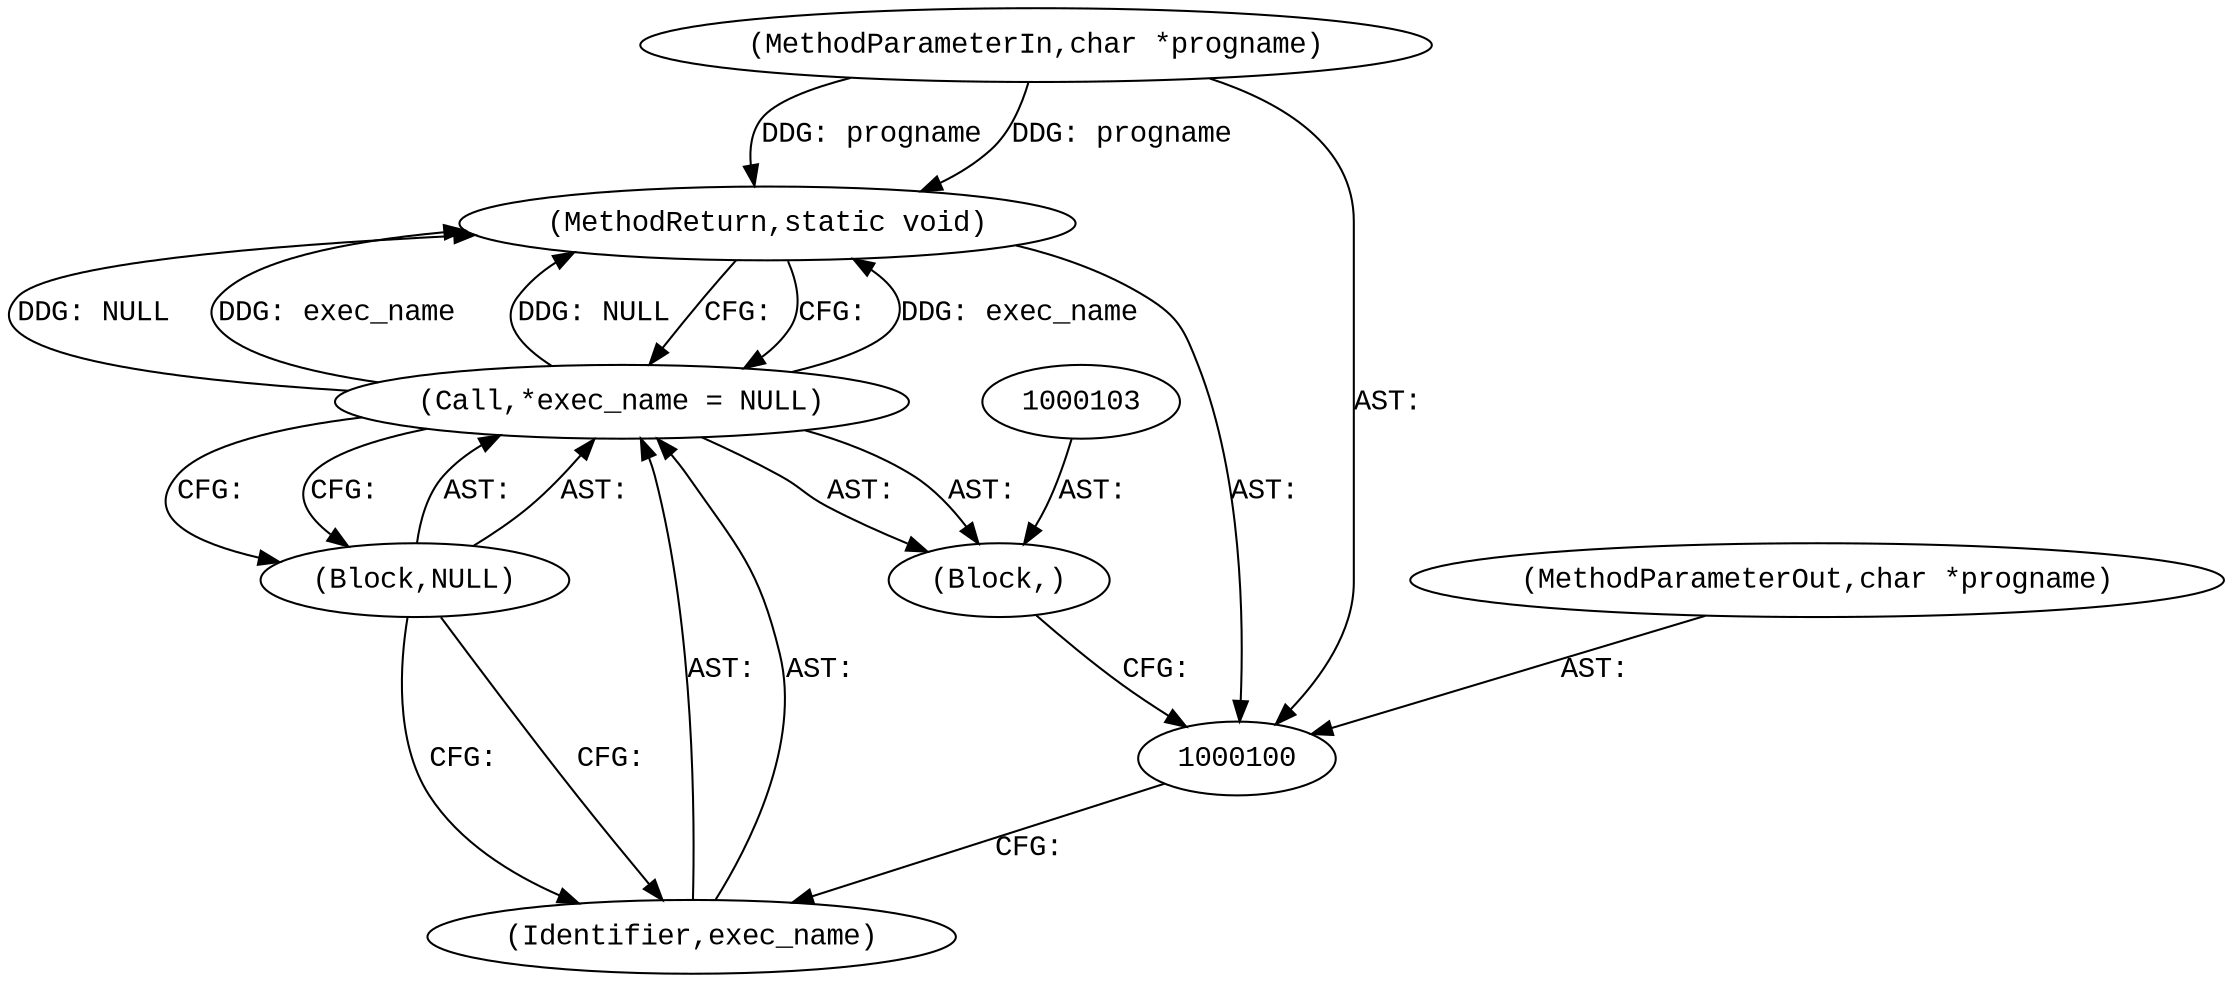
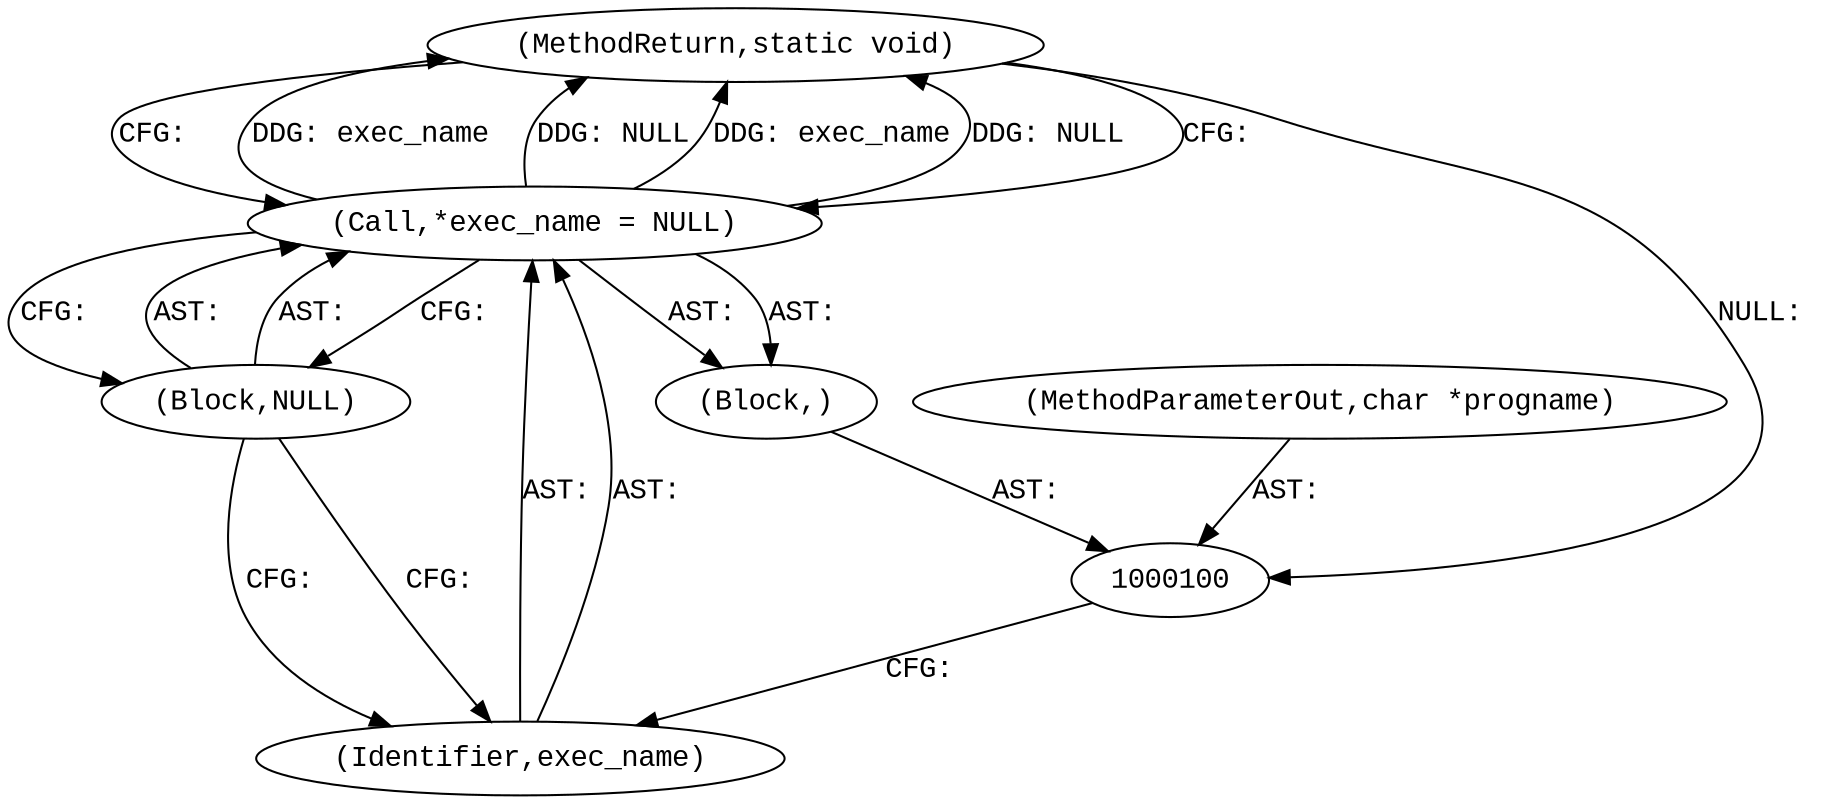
  digraph {
    fontname="Liberation Mono"
    node [fontname="Liberation Mono"]
    edge [fontname="Liberation Mono"]
    n1 [label="(MethodReturn,static void)"]
    n2 [label="(Call,*exec_name = NULL)"]
    1000100
    n4 [label="(Block,)"]
    n5 [label="(Block,NULL)"]
    n6 [label="(Identifier,exec_name)"]
-   n7 [label="(MethodParameterIn,char *progname)"]
    n8 [label="(MethodParameterOut,char *progname)"]
-   1000103
    n1 -> n2 [label="CFG: "]
    n1 -> n2 [label="CFG: "]
-   n1 -> 1000100 [label="AST: "]
+   n1 -> 1000100 [label="NULL: "]
    n2 -> n1 [label="DDG: exec_name"]
    n2 -> n1 [label="DDG: NULL"]
    n2 -> n1 [label="DDG: exec_name"]
    n2 -> n1 [label="DDG: NULL"]
    n2 -> n4 [label="AST: "]
    n2 -> n4 [label="AST: "]
    n2 -> n5 [label="CFG: "]
    n2 -> n5 [label="CFG: "]
    1000100 -> n6 [label="CFG: "]
-   n4 -> 1000100 [label="CFG: "]
+   n4 -> 1000100 [label="AST: "]
    n5 -> n2 [label="AST: "]
    n5 -> n2 [label="AST: "]
    n5 -> n6 [label="CFG: "]
    n5 -> n6 [label="CFG: "]
    n6 -> n2 [label="AST: "]
    n6 -> n2 [label="AST: "]
-   n7 -> n1 [label="DDG: progname"]
-   n7 -> n1 [label="DDG: progname"]
-   n7 -> 1000100 [label="AST: "]
    n8 -> 1000100 [label="AST: "]
-   1000103 -> n4 [label="AST: "]
  }
